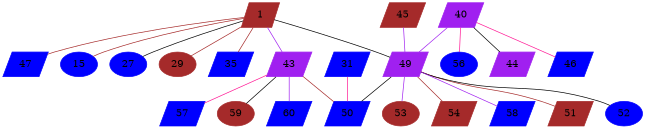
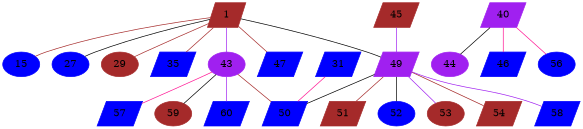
  graph {
    node [color=blue shape=parallelogram style=filled]
    edge [color=brown]
    1 [color=brown]
    15 [shape=ellipse]
    27 [shape=ellipse super="+14"]
    29 [color=brown shape=ellipse super="+16"]
    35
-   43 [color=purple super="+41"]
+   43 [color=purple shape=ellipse super="+41"]
    47
    49 [color=purple super="+33+34+12"]
    50 [super="+30+13"]
    57
    59 [color=brown shape=ellipse super="+42+55"]
    60
    51 [color=brown]
    52 [shape=ellipse super="+48"]
    53 [color=brown shape=ellipse super="+24"]
    54 [color=brown]
    58 [super="+11"]
    31
    40 [color=purple super="+37+20+4"]
-   44 [color=purple]
+   44 [color=purple shape=ellipse]
    46
    56 [shape=ellipse]
    45 [color=brown]
    1 -- 15
    1 -- 27 [color=black]
    1 -- 29
    1 -- 35
    1 -- 43 [color=purple weight=2]
    1 -- 47
    1 -- 49 [color=black weight=3]
    43 -- 50
    43 -- 57 [color=deeppink]
    43 -- 59 [color=black]
    43 -- 60 [color=purple]
    49 -- 50 [color=black weight=2]
    49 -- 51
    49 -- 52 [color=black]
    49 -- 53 [color=purple]
    49 -- 54
    49 -- 58 [color=purple weight=2]
    31 -- 50 [color=deeppink]
-   40 -- 49 [color=purple weight=2]
    40 -- 44 [color=black]
    40 -- 46 [color=deeppink]
    40 -- 56 [color=deeppink]
    45 -- 49 [color=purple]
  }
